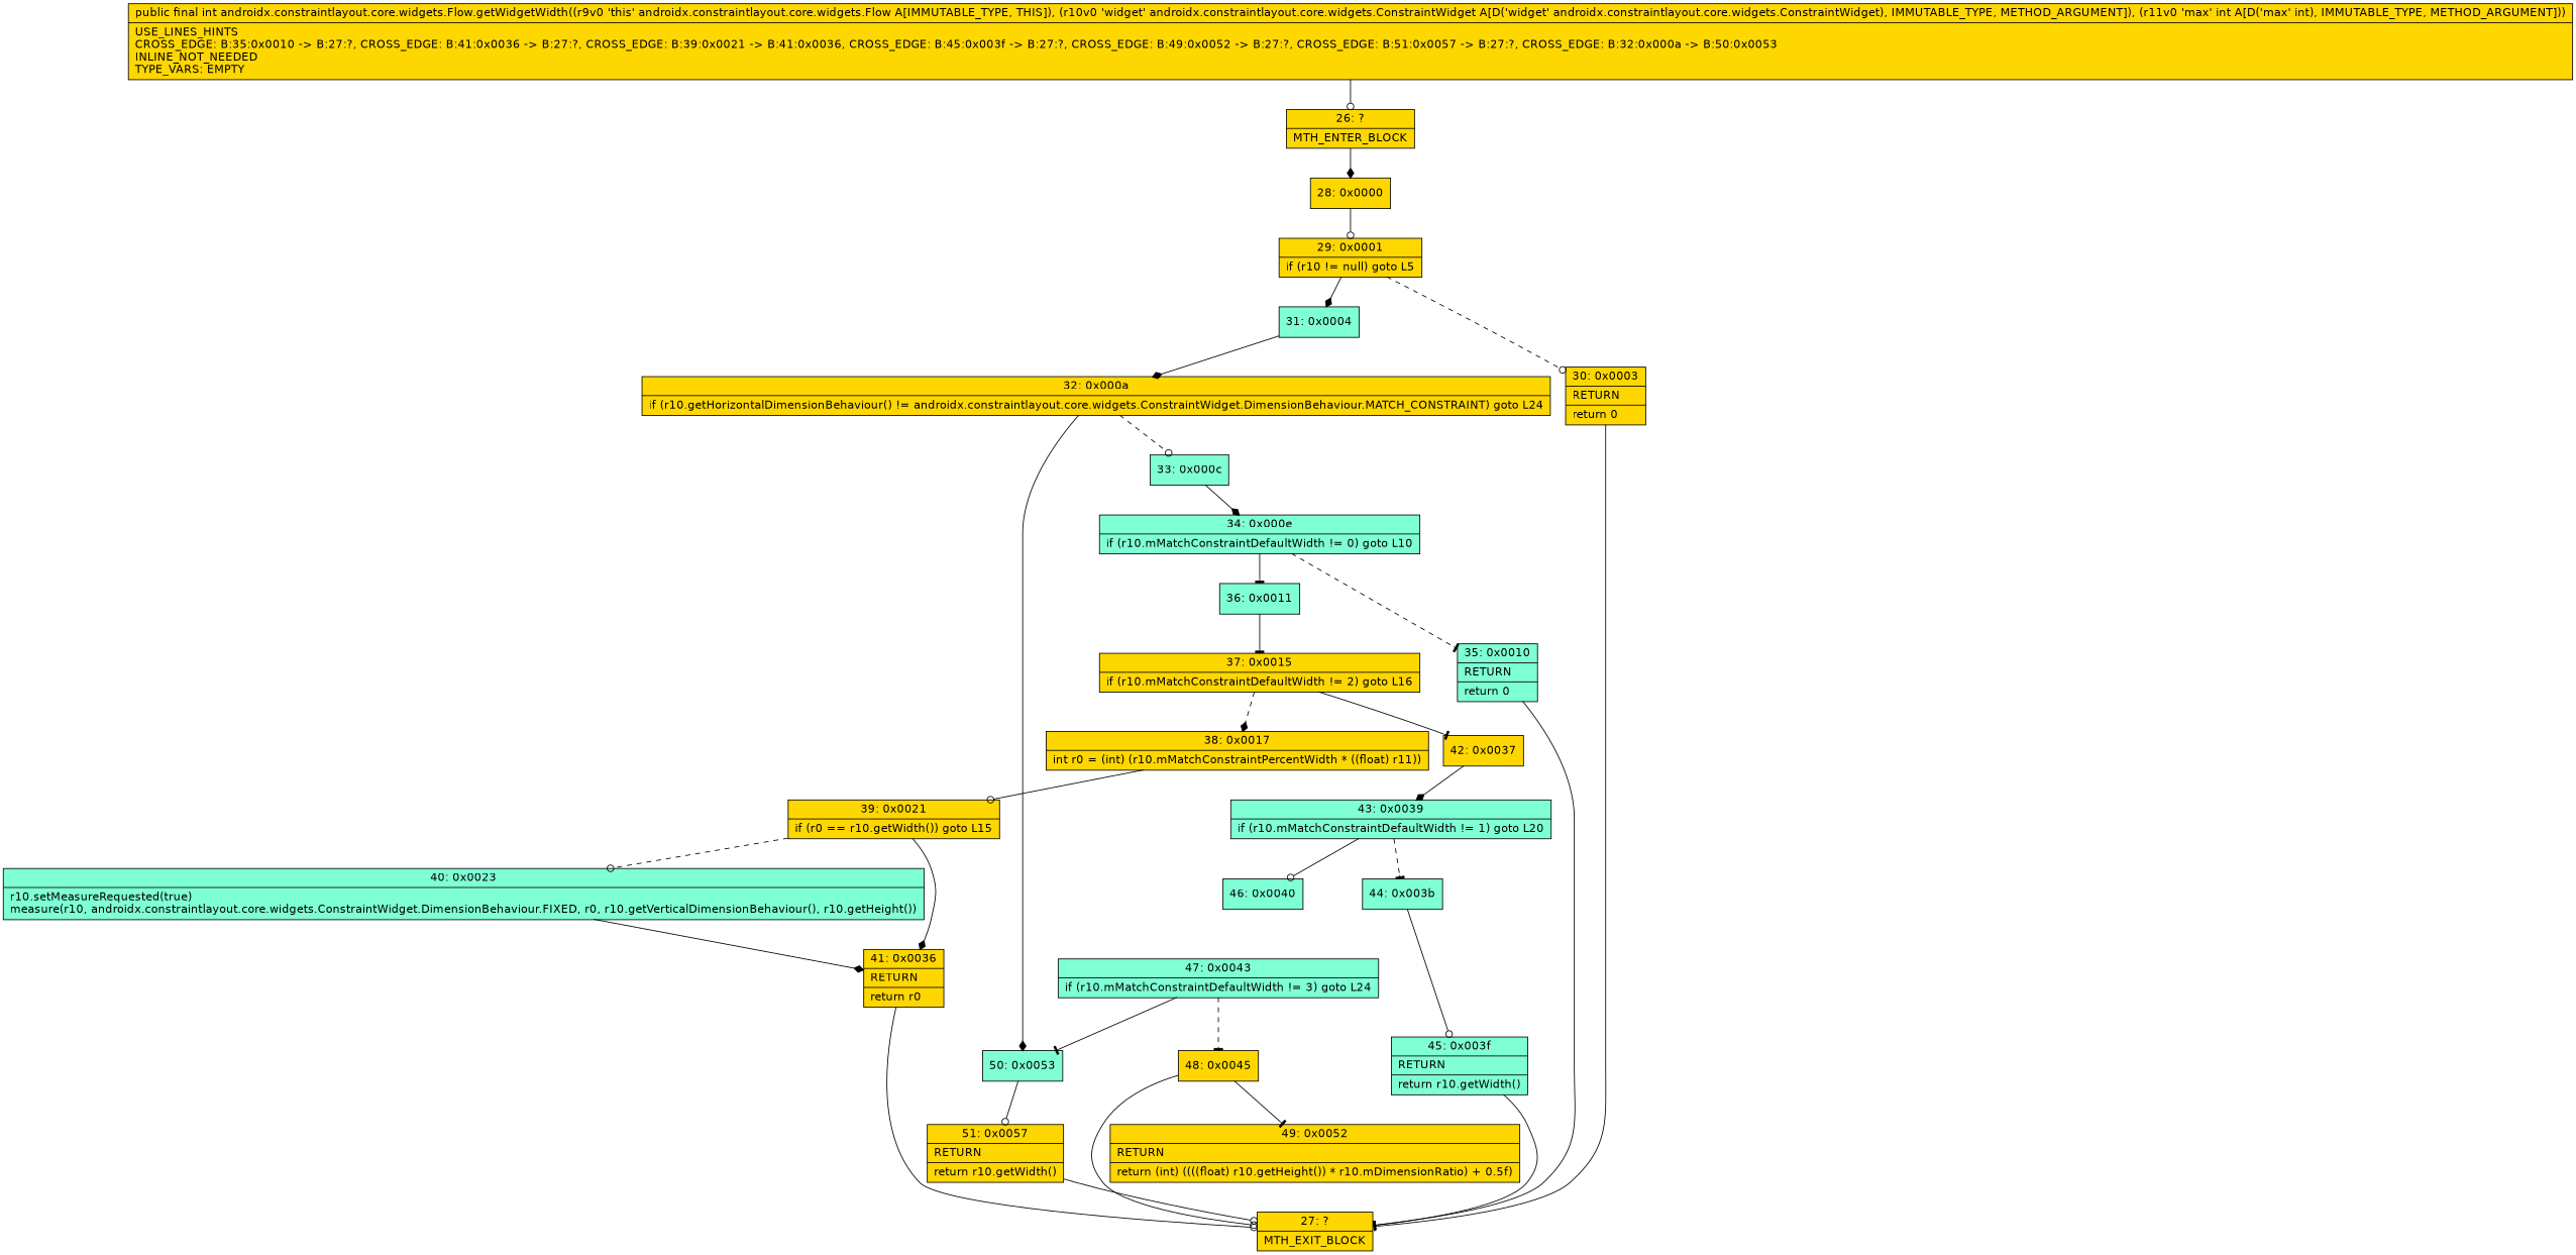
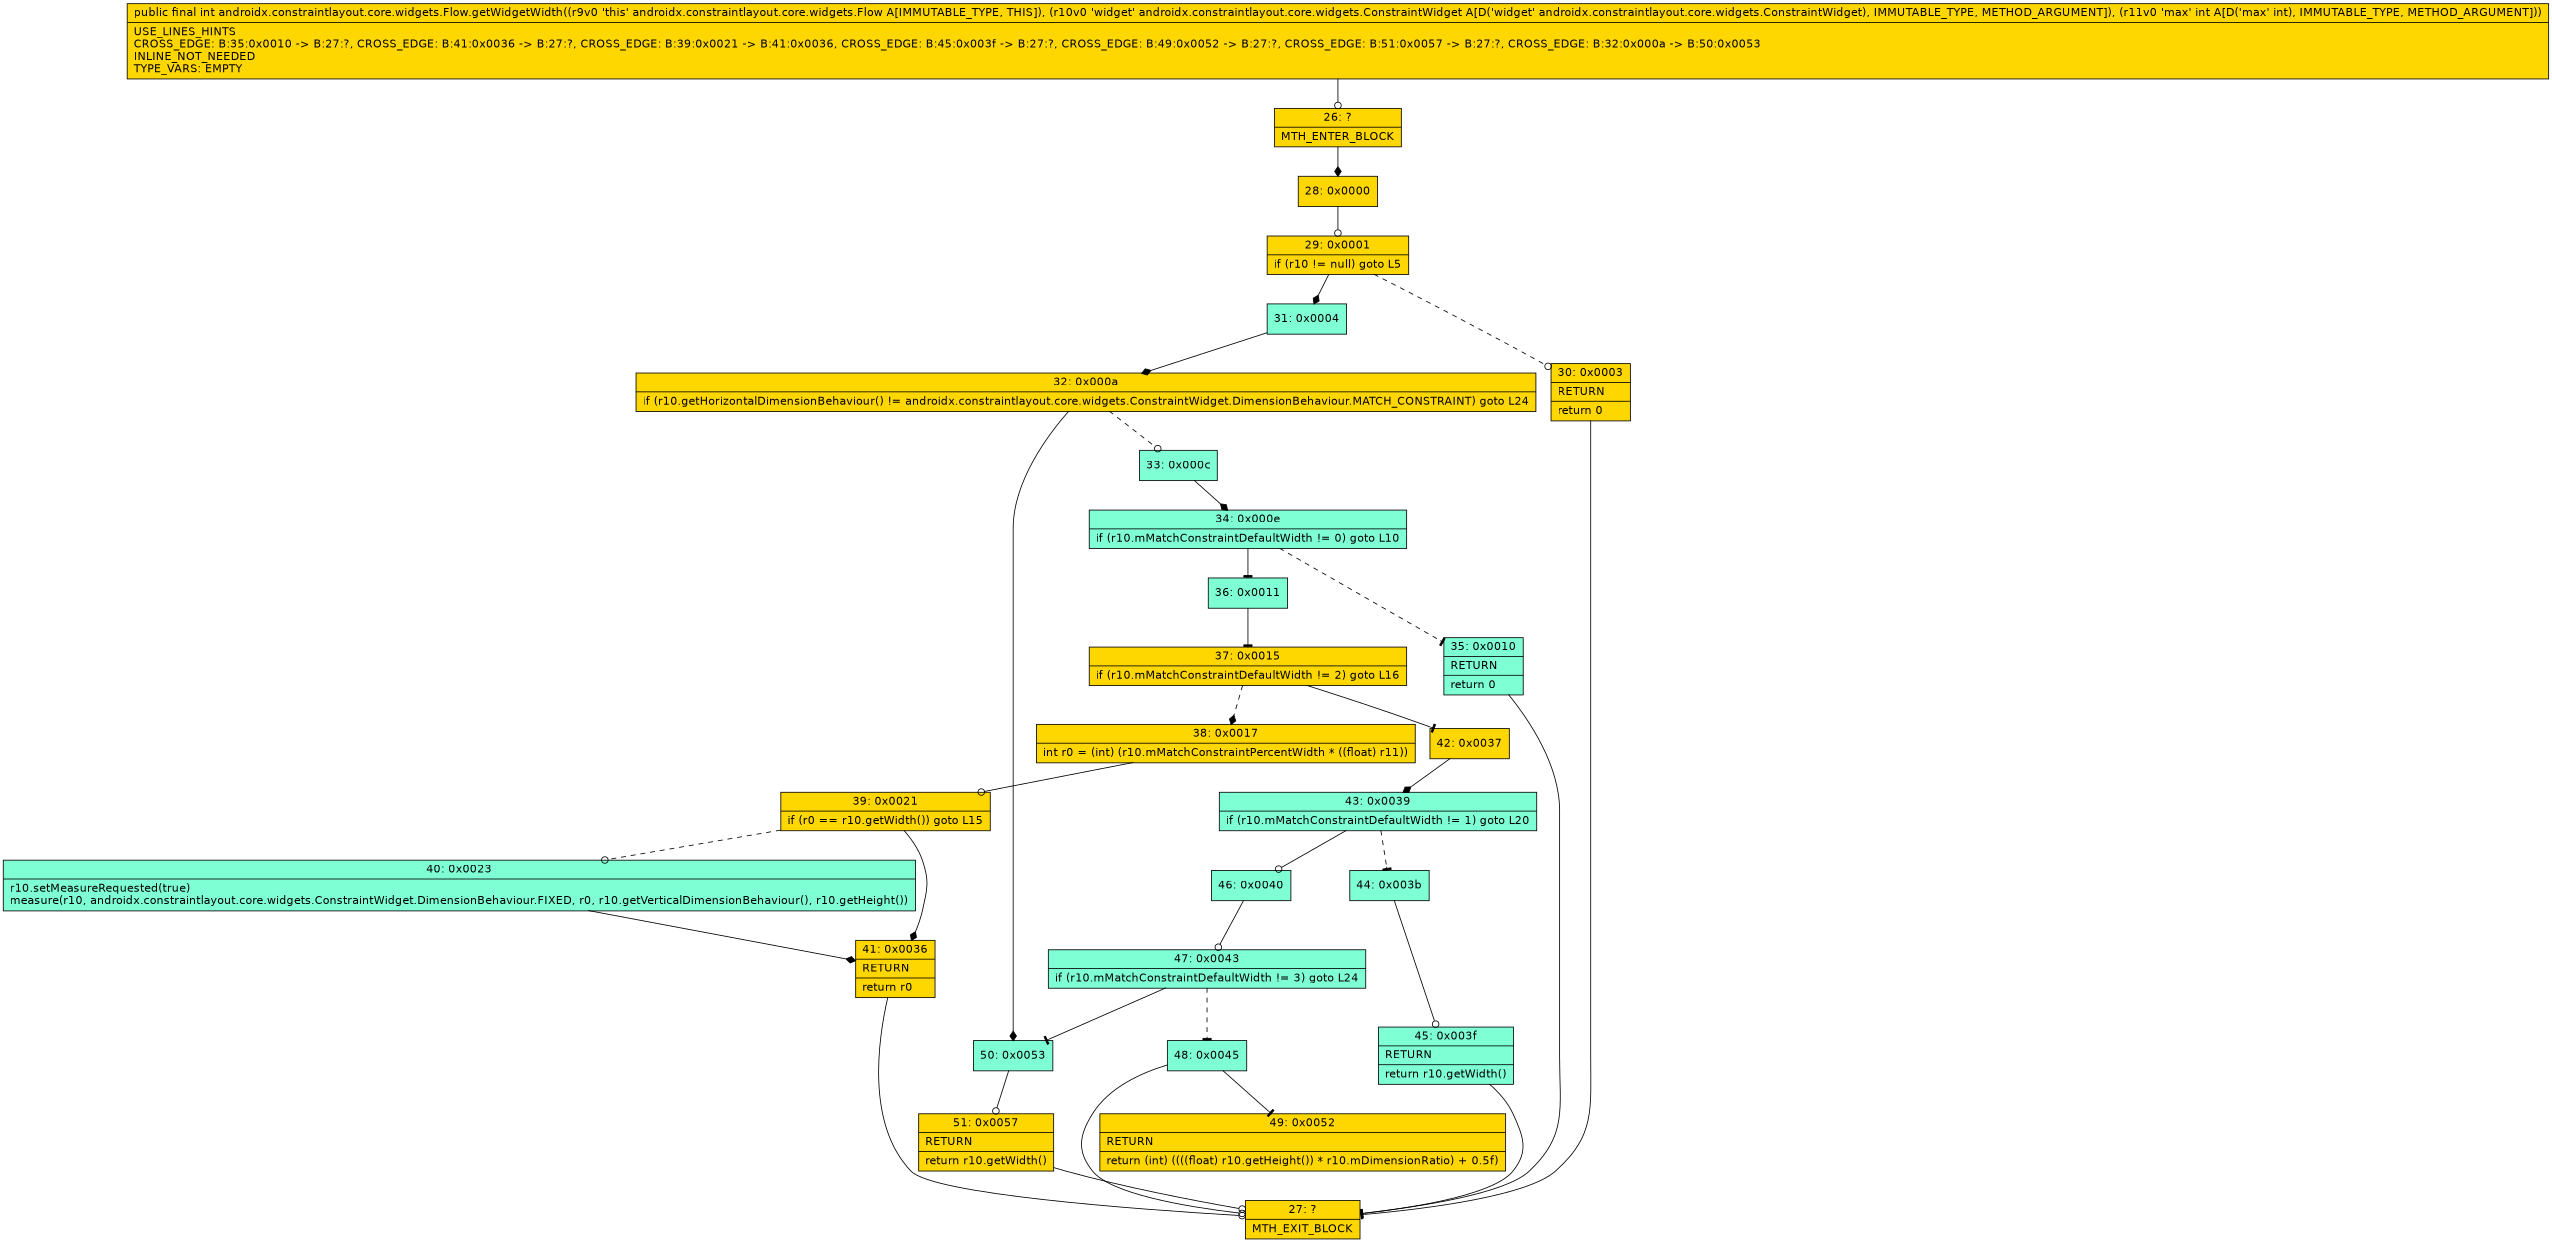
  digraph {
    fontname="DejaVu Sans"
    node [fillcolor=gold fontname="DejaVu Sans" shape=record style=filled]
    edge [arrowhead=odot fontname="DejaVu Sans"]
    n1 [label="{26\:\ ?|MTH_ENTER_BLOCK\l}"]
    n2 [label="{28\:\ 0x0000}"]
    n3 [label="{29\:\ 0x0001|if (r10 != null) goto L5\l}"]
    n4 [label="{30\:\ 0x0003|RETURN\l|return 0\l}"]
    n5 [fillcolor=aquamarine label="{31\:\ 0x0004}"]
    n6 [label="{27\:\ ?|MTH_EXIT_BLOCK\l}"]
    n7 [label="{32\:\ 0x000a|if (r10.getHorizontalDimensionBehaviour() != androidx.constraintlayout.core.widgets.ConstraintWidget.DimensionBehaviour.MATCH_CONSTRAINT) goto L24\l}"]
    n8 [fillcolor=aquamarine label="{33\:\ 0x000c}"]
    n9 [fillcolor=aquamarine label="{50\:\ 0x0053}"]
    n10 [fillcolor=aquamarine label="{34\:\ 0x000e|if (r10.mMatchConstraintDefaultWidth != 0) goto L10\l}"]
    n11 [label="{51\:\ 0x0057|RETURN\l|return r10.getWidth()\l}"]
    n12 [fillcolor=aquamarine label="{35\:\ 0x0010|RETURN\l|return 0\l}"]
    n13 [fillcolor=aquamarine label="{36\:\ 0x0011}"]
    n14 [label="{37\:\ 0x0015|if (r10.mMatchConstraintDefaultWidth != 2) goto L16\l}"]
    n15 [label="{38\:\ 0x0017|int r0 = (int) (r10.mMatchConstraintPercentWidth * ((float) r11))\l}"]
    n16 [label="{42\:\ 0x0037}"]
    n17 [label="{39\:\ 0x0021|if (r0 == r10.getWidth()) goto L15\l}"]
    n18 [fillcolor=aquamarine label="{43\:\ 0x0039|if (r10.mMatchConstraintDefaultWidth != 1) goto L20\l}"]
    n19 [fillcolor=aquamarine label="{40\:\ 0x0023|r10.setMeasureRequested(true)\lmeasure(r10, androidx.constraintlayout.core.widgets.ConstraintWidget.DimensionBehaviour.FIXED, r0, r10.getVerticalDimensionBehaviour(), r10.getHeight())\l}"]
    n20 [label="{41\:\ 0x0036|RETURN\l|return r0\l}"]
    n21 [fillcolor=aquamarine label="{44\:\ 0x003b}"]
    n22 [fillcolor=aquamarine label="{46\:\ 0x0040}"]
    n23 [fillcolor=aquamarine label="{45\:\ 0x003f|RETURN\l|return r10.getWidth()\l}"]
    n24 [fillcolor=aquamarine label="{47\:\ 0x0043|if (r10.mMatchConstraintDefaultWidth != 3) goto L24\l}"]
-   n25 [label="{48\:\ 0x0045}"]
+   n25 [fillcolor=aquamarine label="{48\:\ 0x0045}"]
    n26 [label="{49\:\ 0x0052|RETURN\l|return (int) ((((float) r10.getHeight()) * r10.mDimensionRatio) + 0.5f)\l}"]
    n27 [label="{public final int androidx.constraintlayout.core.widgets.Flow.getWidgetWidth((r9v0 'this' androidx.constraintlayout.core.widgets.Flow A[IMMUTABLE_TYPE, THIS]), (r10v0 'widget' androidx.constraintlayout.core.widgets.ConstraintWidget A[D('widget' androidx.constraintlayout.core.widgets.ConstraintWidget), IMMUTABLE_TYPE, METHOD_ARGUMENT]), (r11v0 'max' int A[D('max' int), IMMUTABLE_TYPE, METHOD_ARGUMENT]))  | USE_LINES_HINTS\lCROSS_EDGE: B:35:0x0010 \-\> B:27:?, CROSS_EDGE: B:41:0x0036 \-\> B:27:?, CROSS_EDGE: B:39:0x0021 \-\> B:41:0x0036, CROSS_EDGE: B:45:0x003f \-\> B:27:?, CROSS_EDGE: B:49:0x0052 \-\> B:27:?, CROSS_EDGE: B:51:0x0057 \-\> B:27:?, CROSS_EDGE: B:32:0x000a \-\> B:50:0x0053\lINLINE_NOT_NEEDED\lTYPE_VARS: EMPTY\l}"]
    n1 -> n2 [arrowhead=diamond]
    n2 -> n3
    n3 -> n4 [style=dashed]
    n3 -> n5 [arrowhead=diamond]
    n4 -> n6 [arrowhead=tee]
    n5 -> n7 [arrowhead=diamond]
    n7 -> n8 [style=dashed]
    n7 -> n9 [arrowhead=diamond]
    n8 -> n10 [arrowhead=diamond]
    n9 -> n11
    n10 -> n12 [arrowhead=tee style=dashed]
    n10 -> n13 [arrowhead=tee]
    n11 -> n6
    n12 -> n6 [arrowhead=tee]
    n13 -> n14 [arrowhead=tee]
    n14 -> n15 [arrowhead=diamond style=dashed]
    n14 -> n16 [arrowhead=tee]
    n15 -> n17
    n16 -> n18 [arrowhead=diamond]
    n17 -> n19 [style=dashed]
    n17 -> n20 [arrowhead=diamond]
    n18 -> n21 [arrowhead=tee style=dashed]
    n18 -> n22
    n19 -> n20 [arrowhead=diamond]
    n20 -> n6
    n21 -> n23
+   n22 -> n24
    n23 -> n6 [arrowhead=tee]
    n24 -> n9 [arrowhead=tee]
    n24 -> n25 [arrowhead=tee style=dashed]
    n25 -> n6
    n25 -> n26 [arrowhead=tee]
    n27 -> n1
  }
